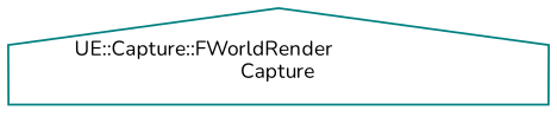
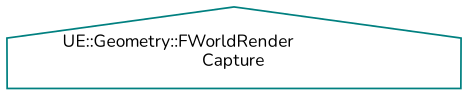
  digraph {
    rankdir=LR
    fontname=Nunito
-   n1 [color=teal fillcolor=white fontname=Nunito fontsize=10 height=0.2 label="UE::Capture::FWorldRender\lCapture" shape=house style=filled width=0.4]
+   n1 [color=teal fillcolor=white fontname=Nunito fontsize=10 height=0.2 label="UE::Geometry::FWorldRender\lCapture" shape=house style=filled width=0.4]
  }
